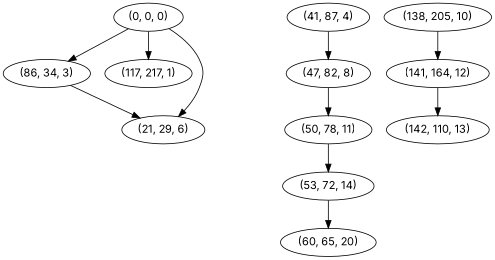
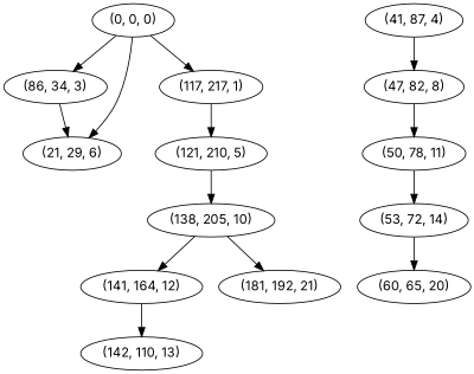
  digraph {
    fontname=Inter
    node [fontname=Inter]
    edge [fontname=Inter]
    n1 [label="(86, 34, 3)"]
    "(0, 0, 0)"
    "(117, 217, 1)"
    "(21, 29, 6)"
    "(41, 87, 4)"
    "(47, 82, 8)"
+   "(121, 210, 5)"
    "(50, 78, 11)"
    "(53, 72, 14)"
    "(60, 65, 20)"
    "(138, 205, 10)"
    "(141, 164, 12)"
+   "(181, 192, 21)"
    n14 [label="(142, 110, 13)"]
    n1 -> "(21, 29, 6)"
    "(0, 0, 0)" -> n1
    "(0, 0, 0)" -> "(117, 217, 1)"
    "(0, 0, 0)" -> "(21, 29, 6)"
+   "(117, 217, 1)" -> "(121, 210, 5)"
    "(41, 87, 4)" -> "(47, 82, 8)"
    "(47, 82, 8)" -> "(50, 78, 11)"
+   "(121, 210, 5)" -> "(138, 205, 10)"
    "(50, 78, 11)" -> "(53, 72, 14)"
    "(53, 72, 14)" -> "(60, 65, 20)"
    "(138, 205, 10)" -> "(141, 164, 12)"
+   "(138, 205, 10)" -> "(181, 192, 21)"
    "(141, 164, 12)" -> n14
  }
